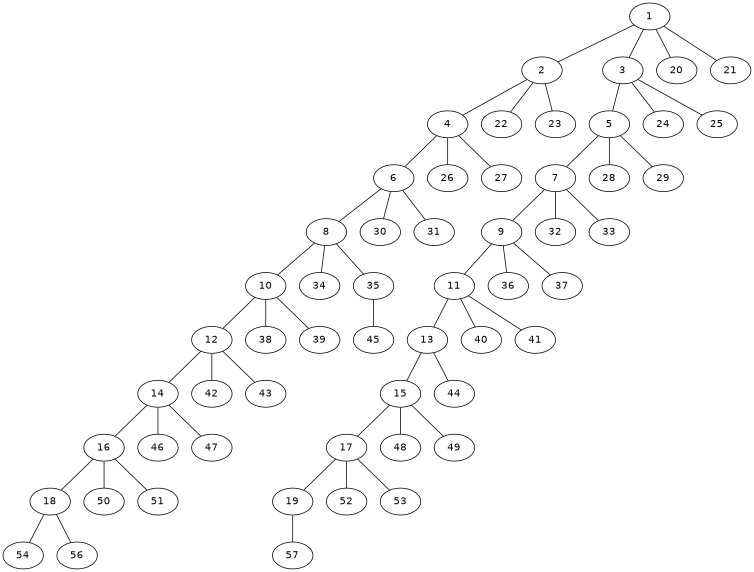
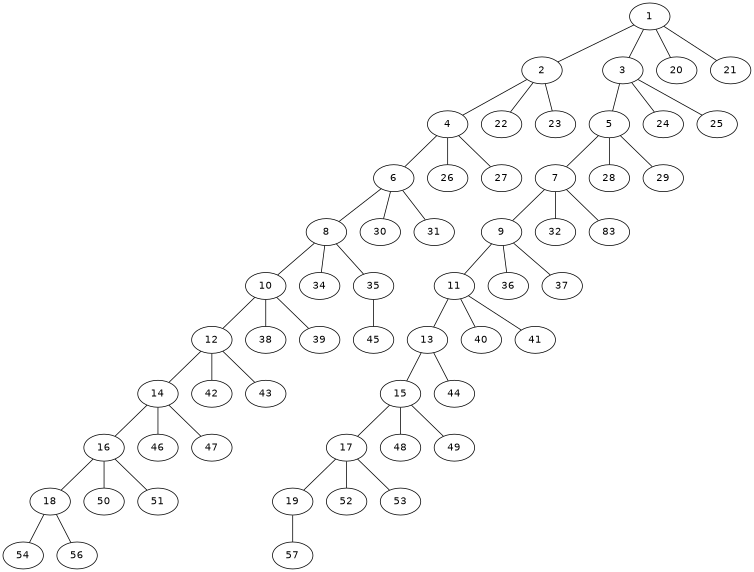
  graph {
    fontname="DejaVu Sans"
    node [chem=H fontname="DejaVu Sans"]
    edge [fontname="DejaVu Sans" valence=1]
    1 [chem=C]
    2 [chem=C]
    3 [chem=C]
    20
    21
    4 [chem=C]
    22
    23
    5 [chem=C]
    24
    25
    6 [chem=C]
    26
    27
    7 [chem=C]
    28
    29
    8 [chem=C]
    30
    31
    9 [chem=C]
    32
-   33
+   33 [label=83]
    10 [chem=C]
    34
    35
    11 [chem=C]
    36
    37
    12 [chem=C]
    38
    39
    45
    13 [chem=C]
    40
    41
    14 [chem=C]
    42
    43
    15 [chem=C]
    44
    16 [chem=C]
    46
    47
    17 [chem=C]
    48
    49
    18 [chem=C]
    50
    51
    19 [chem=O]
    52
    53
    54
    56
    57
    1 -- 2
    1 -- 3
    1 -- 20
    1 -- 21
    2 -- 4
    2 -- 22
    2 -- 23
    3 -- 5
    3 -- 24
    3 -- 25
    4 -- 6
    4 -- 26
    4 -- 27
    5 -- 7
    5 -- 28
    5 -- 29
    6 -- 8
    6 -- 30
    6 -- 31
    7 -- 9
    7 -- 32
    7 -- 33
    8 -- 10
    8 -- 34
    8 -- 35
    9 -- 11
    9 -- 36
    9 -- 37
    10 -- 12
    10 -- 38
    10 -- 39
    35 -- 45
    11 -- 13
    11 -- 40
    11 -- 41
    12 -- 14
    12 -- 42
    12 -- 43
    13 -- 15
    13 -- 44
    14 -- 16
    14 -- 46
    14 -- 47
    15 -- 17
    15 -- 48
    15 -- 49
    16 -- 18
    16 -- 50
    16 -- 51
    17 -- 19
    17 -- 52
    17 -- 53
    18 -- 54
    18 -- 56
    19 -- 57
  }
